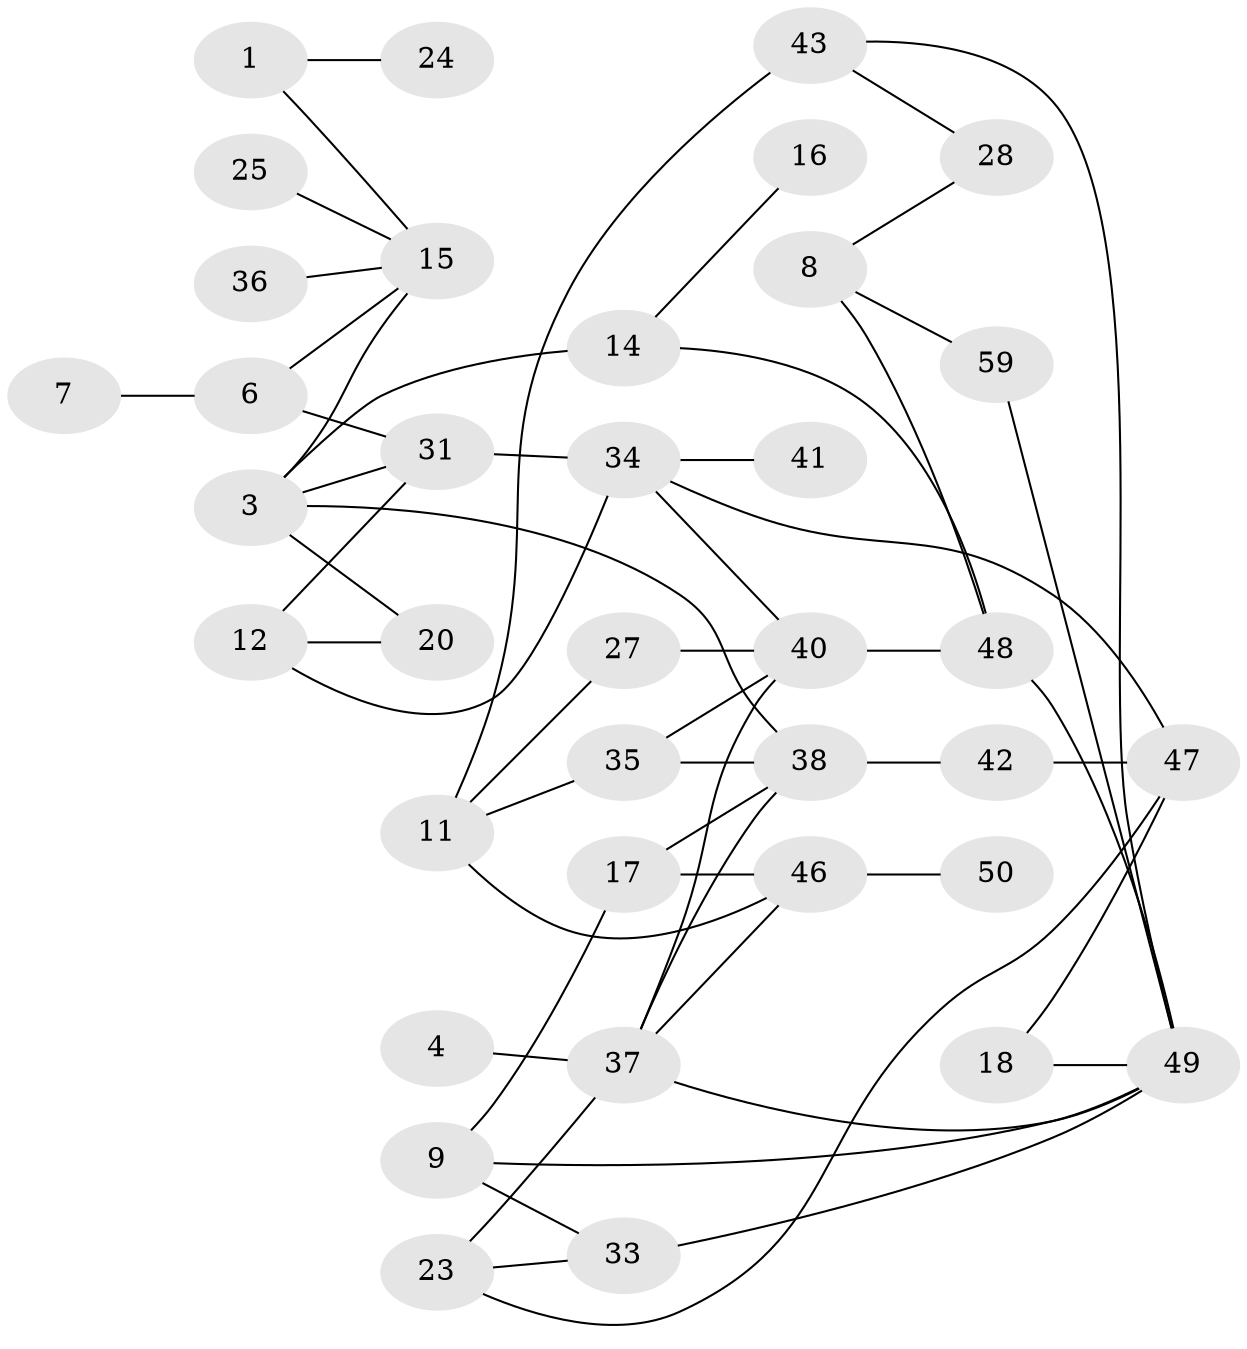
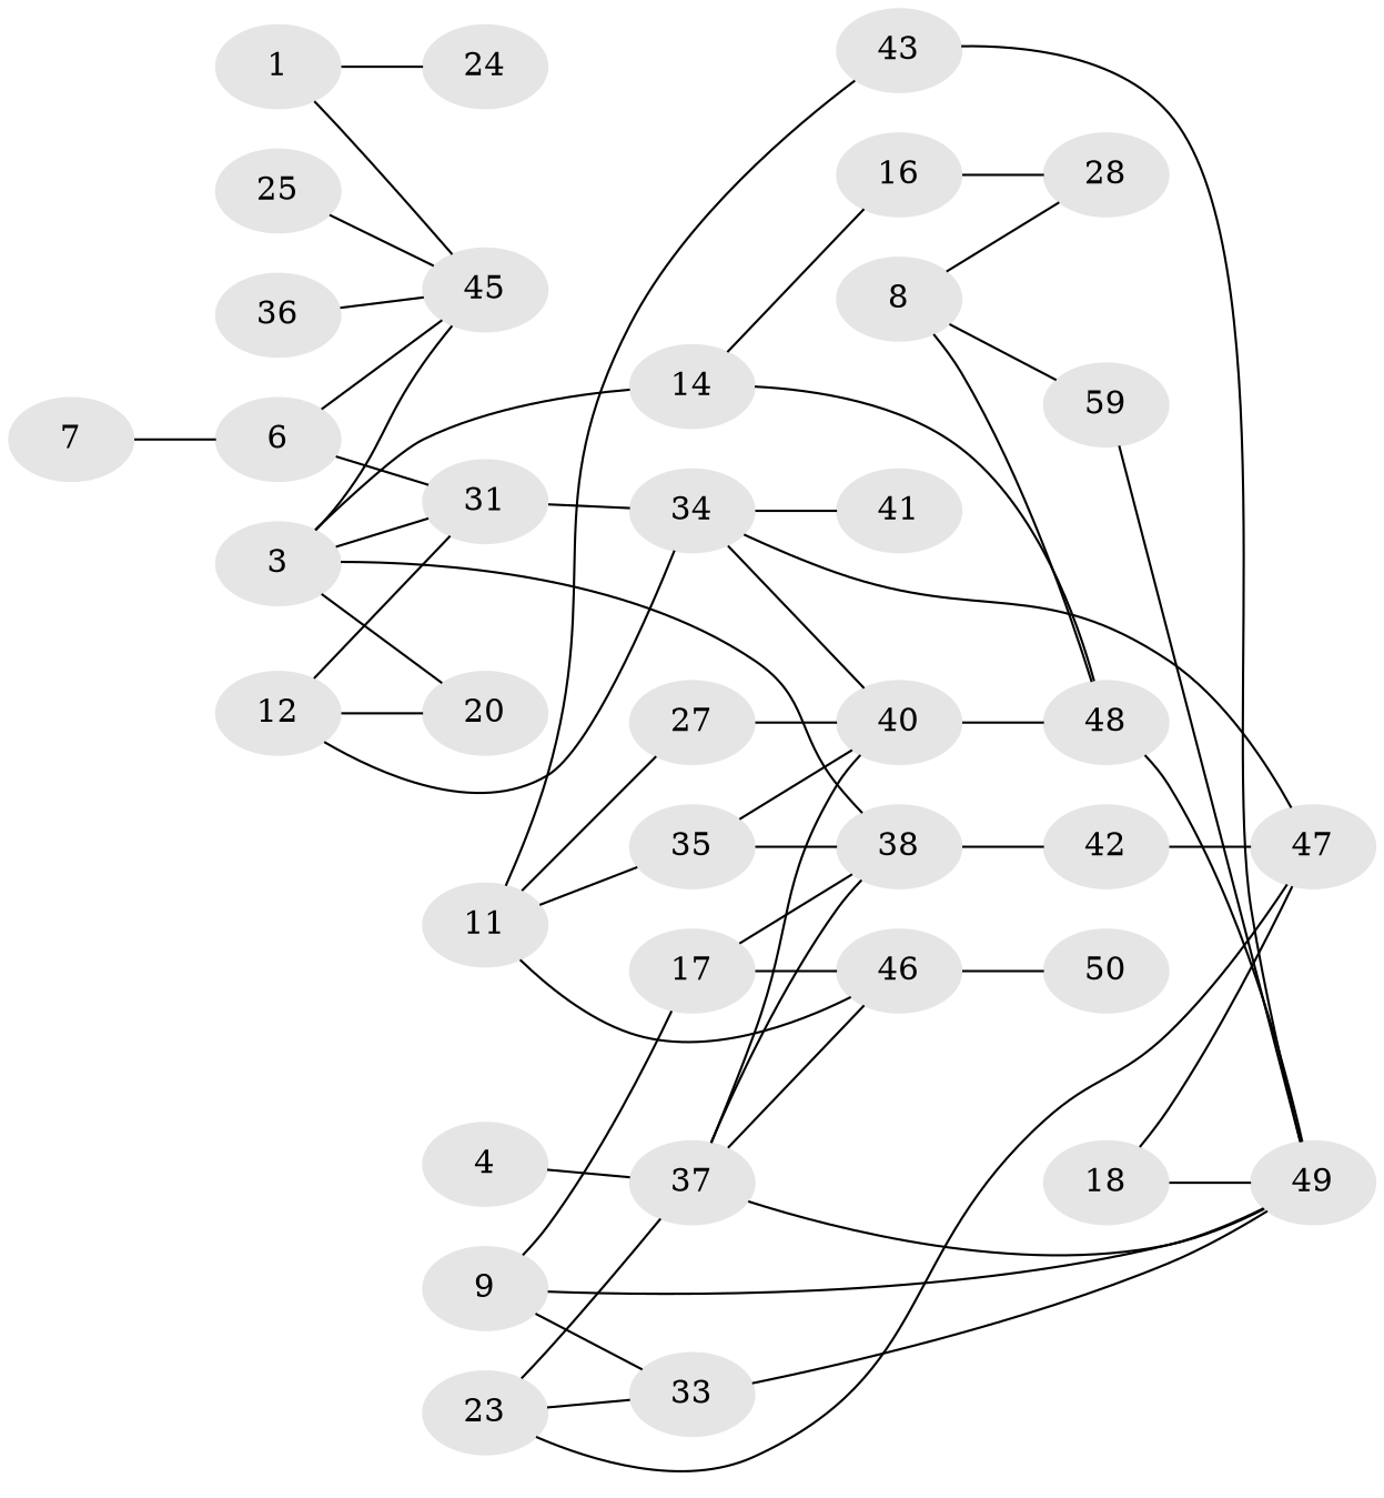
  graph {
    rankdir=LR
    node [color=gray90 style=filled]
    edge [weight=1.0]
    1
    24
-   45 [label=15]
+   45
    37
    38
    49
    46
    40
    3
    14
    20
    31
    48
    16
    34
    42
    4
    6
    7
    11
    27
    35
    43
    8
    28
    n26 [label=59]
    9
    17
    33
    50
    12
    47
    41
    18
    23
    25
    36
    1 -- 24
    1 -- 45
    37 -- 38
    37 -- 49
    37 -- 46
    37 -- 40
    38 -- 42
    46 -- 50
    40 -- 48
    3 -- 45
    3 -- 38
    3 -- 14
    3 -- 20
    3 -- 31
    14 -- 48
    14 -- 16
    31 -- 34
    48 -- 49
-   43 -- 28
+   16 -- 28
    34 -- 40
    34 -- 47
    34 -- 41
    42 -- 47 [weight=2.0]
    4 -- 37
    6 -- 45
    6 -- 31
    7 -- 6
    11 -- 46
    11 -- 27
    11 -- 35 [weight=2.0]
    11 -- 43
    27 -- 40
    35 -- 38
    35 -- 40
    43 -- 49
    8 -- 48
    8 -- 28
    8 -- n26
    n26 -- 49
    9 -- 49
    9 -- 17
    9 -- 33
    17 -- 38
    17 -- 46
    33 -- 49
    12 -- 20
    12 -- 31
    12 -- 34
    18 -- 49
    18 -- 47
    23 -- 37
    23 -- 33
    23 -- 47
    25 -- 45
    36 -- 45
  }
